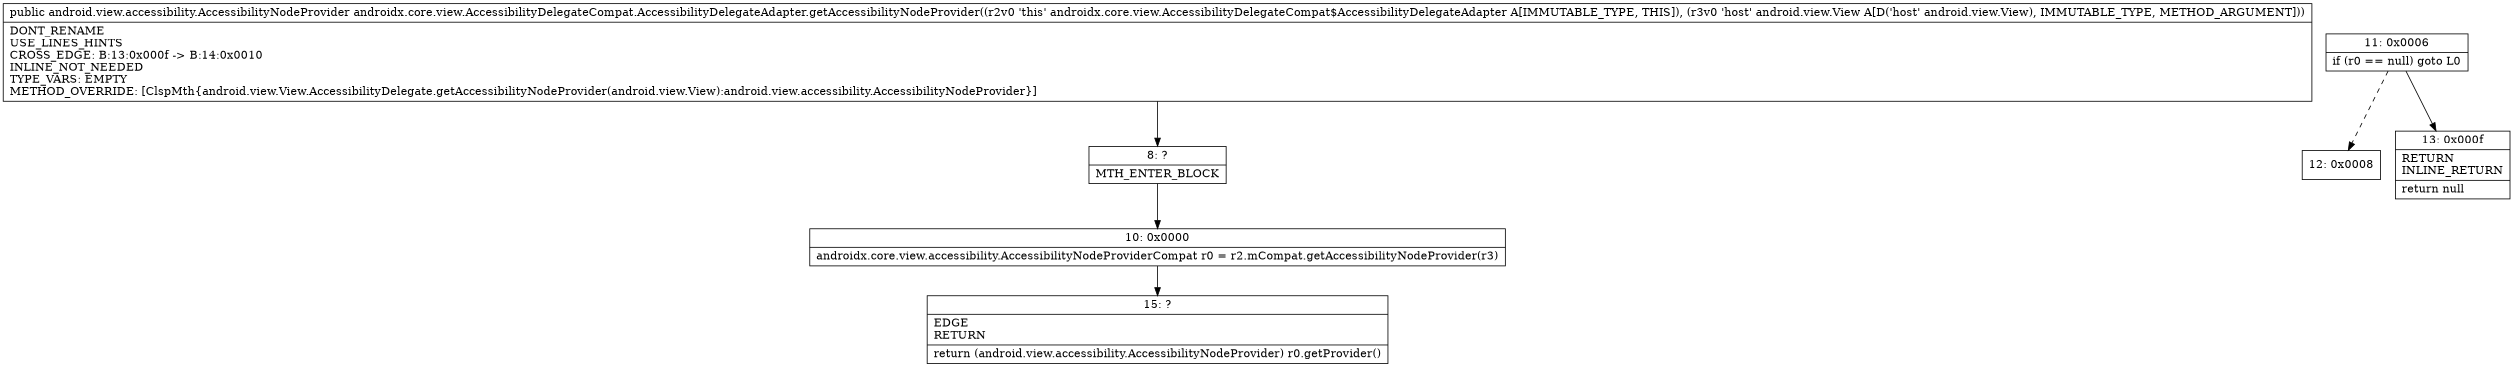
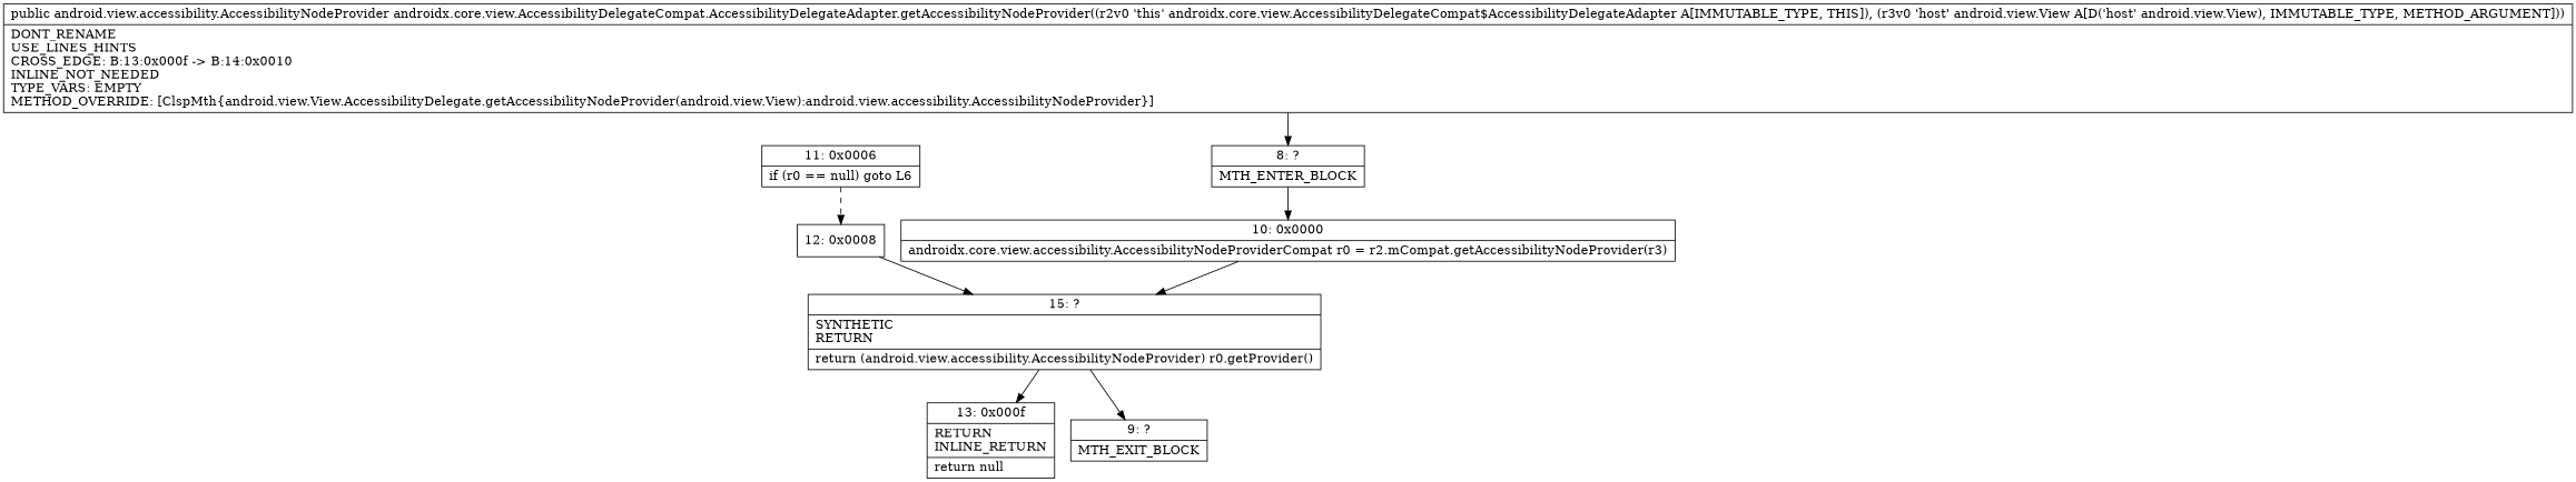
  digraph {
    node [shape=record]
    n1 [label="{8\:\ ?|MTH_ENTER_BLOCK\l}"]
    n2 [label="{10\:\ 0x0000|androidx.core.view.accessibility.AccessibilityNodeProviderCompat r0 = r2.mCompat.getAccessibilityNodeProvider(r3)\l}"]
-   n3 [label="{15\:\ ?|EDGE\lRETURN\l|return (android.view.accessibility.AccessibilityNodeProvider) r0.getProvider()\l}"]
-   n4 [label="{11\:\ 0x0006|if (r0 == null) goto L0\l}"]
+   n3 [label="{15\:\ ?|SYNTHETIC\lRETURN\l|return (android.view.accessibility.AccessibilityNodeProvider) r0.getProvider()\l}"]
+   n4 [label="{11\:\ 0x0006|if (r0 == null) goto L6\l}"]
    n5 [label="{12\:\ 0x0008}"]
    n6 [label="{13\:\ 0x000f|RETURN\lINLINE_RETURN\l|return null\l}"]
+   n7 [label="{9\:\ ?|MTH_EXIT_BLOCK\l}"]
    n8 [label="{public android.view.accessibility.AccessibilityNodeProvider androidx.core.view.AccessibilityDelegateCompat.AccessibilityDelegateAdapter.getAccessibilityNodeProvider((r2v0 'this' androidx.core.view.AccessibilityDelegateCompat$AccessibilityDelegateAdapter A[IMMUTABLE_TYPE, THIS]), (r3v0 'host' android.view.View A[D('host' android.view.View), IMMUTABLE_TYPE, METHOD_ARGUMENT]))  | DONT_RENAME\lUSE_LINES_HINTS\lCROSS_EDGE: B:13:0x000f \-\> B:14:0x0010\lINLINE_NOT_NEEDED\lTYPE_VARS: EMPTY\lMETHOD_OVERRIDE: [ClspMth\{android.view.View.AccessibilityDelegate.getAccessibilityNodeProvider(android.view.View):android.view.accessibility.AccessibilityNodeProvider\}]\l}"]
    n1 -> n2
    n2 -> n3
+   n3 -> n7
    n4 -> n5 [style=dashed]
-   n4 -> n6
+   n3 -> n6
+   n5 -> n3
    n8 -> n1
  }
